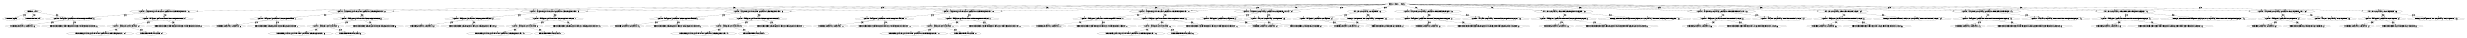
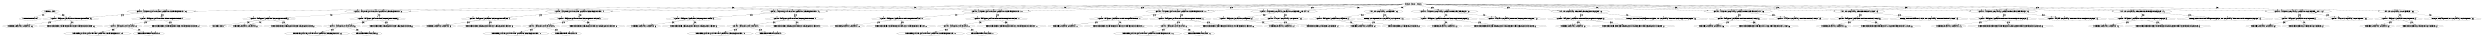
  digraph {
    n1 [label=<(METHOD,&lt;clinit&gt;)>]
    n2 [label=<(MODIFIER,STATIC)>]
    n3 [label=<(METHOD_RETURN,void)>]
    n4 [label=<(&lt;operator&gt;.fieldAccess,Specification.IMPLEMENTATION_TITLE)<SUB>403</SUB>>]
    n5 [label=<(BLOCK,&lt;empty&gt;,&lt;empty&gt;)>]
    n6 [label=<(&lt;operator&gt;.assignment,Attributes.Name Specification.SPECIFICATION_TIT...)<SUB>82</SUB>>]
    n7 [label=<(&lt;operator&gt;.assignment,Attributes.Name Specification.SPECIFICATION_VER...)<SUB>89</SUB>>]
    n8 [label=<(&lt;operator&gt;.assignment,Attributes.Name Specification.SPECIFICATION_VEN...)<SUB>96</SUB>>]
    n9 [label=<(&lt;operator&gt;.assignment,Attributes.Name Specification.IMPLEMENTATION_TI...)<SUB>103</SUB>>]
    n10 [label=<(&lt;operator&gt;.assignment,Attributes.Name Specification.IMPLEMENTATION_VE...)<SUB>110</SUB>>]
    n11 [label=<(&lt;operator&gt;.assignment,Attributes.Name Specification.IMPLEMENTATION_VE...)<SUB>117</SUB>>]
    n12 [label=<(&lt;operator&gt;.assignment,Compatibility Specification.COMPATIBLE = new Co...)<SUB>124</SUB>>]
    n13 [label=<(&lt;init&gt;,new Compatibility(&quot;COMPATIBLE&quot;))<SUB>125</SUB>>]
    n14 [label=<(&lt;operator&gt;.assignment,Compatibility Specification.REQUIRE_SPECIFICATI...)<SUB>131</SUB>>]
    n15 [label=<(&lt;init&gt;,new Compatibility(&quot;REQUIRE_SPECIFICATION_UPGRADE&quot;))<SUB>132</SUB>>]
    n16 [label=<(&lt;operator&gt;.assignment,Compatibility Specification.REQUIRE_VENDOR_SWIT...)<SUB>138</SUB>>]
    n17 [label=<(&lt;init&gt;,new Compatibility(&quot;REQUIRE_VENDOR_SWITCH&quot;))<SUB>139</SUB>>]
    n18 [label=<(&lt;operator&gt;.assignment,Compatibility Specification.REQUIRE_IMPLEMENTAT...)<SUB>145</SUB>>]
    n19 [label=<(&lt;init&gt;,new Compatibility(&quot;REQUIRE_IMPLEMENTATION_CHANGE&quot;))<SUB>146</SUB>>]
    n20 [label=<(&lt;operator&gt;.assignment,Compatibility Specification.INCOMPATIBLE = new ...)<SUB>154</SUB>>]
    n21 [label=<(&lt;init&gt;,new Compatibility(&quot;INCOMPATIBLE&quot;))<SUB>155</SUB>>]
    n22 [label=<(&lt;operator&gt;.fieldAccess,Specification.SPECIFICATION_TITLE)<SUB>82</SUB>>]
    n23 [label=<(&lt;operator&gt;.fieldAccess,Attributes.Name.SPECIFICATION_TITLE)<SUB>83</SUB>>]
    n24 [label=<(&lt;operator&gt;.fieldAccess,Specification.SPECIFICATION_VERSION)<SUB>89</SUB>>]
    n25 [label=<(&lt;operator&gt;.fieldAccess,Attributes.Name.SPECIFICATION_VERSION)<SUB>90</SUB>>]
    n26 [label=<(&lt;operator&gt;.fieldAccess,Specification.SPECIFICATION_VENDOR)<SUB>92</SUB>>]
    n27 [label=<(&lt;operator&gt;.fieldAccess,Attributes.Name.SPECIFICATION_VENDOR)<SUB>97</SUB>>]
    n28 [label=<(&lt;operator&gt;.fieldAccess,Attributes.Name.IMPLEMENTATION_TITLE)<SUB>104</SUB>>]
    n29 [label=<(&lt;operator&gt;.fieldAccess,Specification.IMPLEMENTATION_VERSION)<SUB>110</SUB>>]
    n30 [label=<(&lt;operator&gt;.fieldAccess,Attributes.Name.IMPLEMENTATION_VERSION)<SUB>111</SUB>>]
    n31 [label=<(&lt;operator&gt;.fieldAccess,Specification.IMPLEMENTATION_VENDOR)<SUB>117</SUB>>]
    n32 [label=<(&lt;operator&gt;.fieldAccess,Attributes.Name.IMPLEMENTATION_VENDOR)<SUB>118</SUB>>]
    n33 [label=<(&lt;operator&gt;.fieldAccess,Specification.COMPATIBLE)<SUB>124</SUB>>]
    n34 [label=<(&lt;operator&gt;.alloc,new Compatibility(&quot;COMPATIBLE&quot;))<SUB>125</SUB>>]
    n35 [label=<(&lt;operator&gt;.fieldAccess,Specification.COMPATIBLE)<SUB>124</SUB>>]
    n36 [label=<(LITERAL,&quot;COMPATIBLE&quot;,new Compatibility(&quot;COMPATIBLE&quot;))<SUB>125</SUB>>]
    n37 [label=<(&lt;operator&gt;.fieldAccess,Specification.REQUIRE_SPECIFICATION_UPGRADE)<SUB>131</SUB>>]
    n38 [label=<(&lt;operator&gt;.alloc,new Compatibility(&quot;REQUIRE_SPECIFICATION_UPGRADE&quot;))<SUB>132</SUB>>]
    n39 [label=<(&lt;operator&gt;.fieldAccess,Specification.REQUIRE_SPECIFICATION_UPGRADE)<SUB>131</SUB>>]
    n40 [label=<(LITERAL,&quot;REQUIRE_SPECIFICATION_UPGRADE&quot;,new Compatibility(&quot;REQUIRE_SPECIFICATION_UPGRADE&quot;))<SUB>132</SUB>>]
    n41 [label=<(&lt;operator&gt;.fieldAccess,Specification.REQUIRE_VENDOR_SWITCH)<SUB>138</SUB>>]
    n42 [label=<(&lt;operator&gt;.alloc,new Compatibility(&quot;REQUIRE_VENDOR_SWITCH&quot;))<SUB>139</SUB>>]
    n43 [label=<(&lt;operator&gt;.fieldAccess,Specification.REQUIRE_VENDOR_SWITCH)<SUB>138</SUB>>]
    n44 [label=<(LITERAL,&quot;REQUIRE_VENDOR_SWITCH&quot;,new Compatibility(&quot;REQUIRE_VENDOR_SWITCH&quot;))<SUB>139</SUB>>]
    n45 [label=<(&lt;operator&gt;.fieldAccess,Specification.REQUIRE_IMPLEMENTATION_CHANGE)<SUB>145</SUB>>]
    n46 [label=<(&lt;operator&gt;.alloc,new Compatibility(&quot;REQUIRE_IMPLEMENTATION_CHANGE&quot;))<SUB>146</SUB>>]
    n47 [label=<(&lt;operator&gt;.fieldAccess,Specification.REQUIRE_IMPLEMENTATION_CHANGE)<SUB>145</SUB>>]
    n48 [label=<(LITERAL,&quot;REQUIRE_IMPLEMENTATION_CHANGE&quot;,new Compatibility(&quot;REQUIRE_IMPLEMENTATION_CHANGE&quot;))<SUB>146</SUB>>]
    n49 [label=<(&lt;operator&gt;.fieldAccess,Specification.INCOMPATIBLE)<SUB>154</SUB>>]
    n50 [label=<(&lt;operator&gt;.alloc,new Compatibility(&quot;INCOMPATIBLE&quot;))<SUB>155</SUB>>]
    n51 [label=<(&lt;operator&gt;.fieldAccess,Specification.INCOMPATIBLE)<SUB>154</SUB>>]
    n52 [label=<(LITERAL,&quot;INCOMPATIBLE&quot;,new Compatibility(&quot;INCOMPATIBLE&quot;))<SUB>155</SUB>>]
    n53 [label=<(TYPE_REF,Specification,Specification)<SUB>82</SUB>>]
    n54 [label=<(FIELD_IDENTIFIER,SPECIFICATION_TITLE,SPECIFICATION_TITLE)<SUB>82</SUB>>]
    n55 [label=<(&lt;operator&gt;.fieldAccess,Attributes.Name)<SUB>83</SUB>>]
    n56 [label=<(FIELD_IDENTIFIER,SPECIFICATION_TITLE,SPECIFICATION_TITLE)<SUB>83</SUB>>]
    n57 [label=<(IDENTIFIER,Attributes,Attributes.Name Specification.SPECIFICATION_TIT...)<SUB>83</SUB>>]
    n58 [label=<(FIELD_IDENTIFIER,Name,Name)<SUB>83</SUB>>]
    n59 [label=<(TYPE_REF,Specification,Specification)<SUB>89</SUB>>]
    n60 [label=<(FIELD_IDENTIFIER,SPECIFICATION_VERSION,SPECIFICATION_VERSION)<SUB>89</SUB>>]
    n61 [label=<(&lt;operator&gt;.fieldAccess,Attributes.Name)<SUB>90</SUB>>]
    n62 [label=<(FIELD_IDENTIFIER,SPECIFICATION_VERSION,SPECIFICATION_VERSION)<SUB>90</SUB>>]
    n63 [label=<(IDENTIFIER,Attributes,Attributes.Name Specification.SPECIFICATION_VER...)<SUB>90</SUB>>]
    n64 [label=<(FIELD_IDENTIFIER,Name,Name)<SUB>90</SUB>>]
    n65 [label=<(TYPE_REF,Specification,Specification)<SUB>96</SUB>>]
    n66 [label=<(FIELD_IDENTIFIER,SPECIFICATION_VENDOR,SPECIFICATION_VENDOR)<SUB>96</SUB>>]
    n67 [label=<(&lt;operator&gt;.fieldAccess,Attributes.Name)<SUB>97</SUB>>]
    n68 [label=<(FIELD_IDENTIFIER,SPECIFICATION_VENDOR,SPECIFICATION_VENDOR)<SUB>97</SUB>>]
    n69 [label=<(IDENTIFIER,Attributes,Attributes.Name Specification.SPECIFICATION_VEN...)<SUB>97</SUB>>]
    n70 [label=<(FIELD_IDENTIFIER,Name,Name)<SUB>97</SUB>>]
    n71 [label=<(TYPE_REF,Specification,Specification)<SUB>103</SUB>>]
    n72 [label=<(FIELD_IDENTIFIER,IMPLEMENTATION_TITLE,IMPLEMENTATION_TITLE)<SUB>103</SUB>>]
    n73 [label=<(&lt;operator&gt;.fieldAccess,Attributes.Name)<SUB>104</SUB>>]
    n74 [label=<(FIELD_IDENTIFIER,IMPLEMENTATION_TITLE,IMPLEMENTATION_TITLE)<SUB>104</SUB>>]
    n75 [label=<(IDENTIFIER,Attributes,Attributes.Name Specification.IMPLEMENTATION_TI...)<SUB>104</SUB>>]
    n76 [label=<(FIELD_IDENTIFIER,Name,Name)<SUB>104</SUB>>]
    n77 [label=<(TYPE_REF,Specification,Specification)<SUB>110</SUB>>]
    n78 [label=<(FIELD_IDENTIFIER,IMPLEMENTATION_VERSION,IMPLEMENTATION_VERSION)<SUB>110</SUB>>]
    n79 [label=<(&lt;operator&gt;.fieldAccess,Attributes.Name)<SUB>111</SUB>>]
    n80 [label=<(FIELD_IDENTIFIER,IMPLEMENTATION_VERSION,IMPLEMENTATION_VERSION)<SUB>111</SUB>>]
    n81 [label=<(IDENTIFIER,Attributes,Attributes.Name Specification.IMPLEMENTATION_VE...)<SUB>111</SUB>>]
    n82 [label=<(FIELD_IDENTIFIER,Name,Name)<SUB>111</SUB>>]
    n83 [label=<(TYPE_REF,Specification,Specification)<SUB>117</SUB>>]
    n84 [label=<(FIELD_IDENTIFIER,IMPLEMENTATION_VENDOR,IMPLEMENTATION_VENDOR)<SUB>117</SUB>>]
    n85 [label=<(&lt;operator&gt;.fieldAccess,Attributes.Name)<SUB>118</SUB>>]
    n86 [label=<(FIELD_IDENTIFIER,IMPLEMENTATION_VENDOR,IMPLEMENTATION_VENDOR)<SUB>118</SUB>>]
    n87 [label=<(IDENTIFIER,Attributes,Attributes.Name Specification.IMPLEMENTATION_VE...)<SUB>118</SUB>>]
    n88 [label=<(FIELD_IDENTIFIER,Name,Name)<SUB>118</SUB>>]
    n89 [label=<(TYPE_REF,Specification,Specification)<SUB>124</SUB>>]
    n90 [label=<(FIELD_IDENTIFIER,COMPATIBLE,COMPATIBLE)<SUB>124</SUB>>]
    n91 [label=<(TYPE_REF,Specification,Specification)<SUB>124</SUB>>]
    n92 [label=<(FIELD_IDENTIFIER,COMPATIBLE,COMPATIBLE)<SUB>124</SUB>>]
    n93 [label=<(TYPE_REF,Specification,Specification)<SUB>131</SUB>>]
    n94 [label=<(FIELD_IDENTIFIER,REQUIRE_SPECIFICATION_UPGRADE,REQUIRE_SPECIFICATION_UPGRADE)<SUB>131</SUB>>]
    n95 [label=<(TYPE_REF,Specification,Specification)<SUB>131</SUB>>]
    n96 [label=<(FIELD_IDENTIFIER,REQUIRE_SPECIFICATION_UPGRADE,REQUIRE_SPECIFICATION_UPGRADE)<SUB>131</SUB>>]
    n97 [label=<(TYPE_REF,Specification,Specification)<SUB>138</SUB>>]
    n98 [label=<(FIELD_IDENTIFIER,REQUIRE_VENDOR_SWITCH,REQUIRE_VENDOR_SWITCH)<SUB>138</SUB>>]
    n99 [label=<(TYPE_REF,Specification,Specification)<SUB>138</SUB>>]
    n100 [label=<(FIELD_IDENTIFIER,REQUIRE_VENDOR_SWITCH,REQUIRE_VENDOR_SWITCH)<SUB>138</SUB>>]
    n101 [label=<(TYPE_REF,Specification,Specification)<SUB>145</SUB>>]
    n102 [label=<(FIELD_IDENTIFIER,REQUIRE_IMPLEMENTATION_CHANGE,REQUIRE_IMPLEMENTATION_CHANGE)<SUB>145</SUB>>]
    n103 [label=<(TYPE_REF,Specification,Specification)<SUB>145</SUB>>]
    n104 [label=<(FIELD_IDENTIFIER,REQUIRE_IMPLEMENTATION_CHANGE,REQUIRE_IMPLEMENTATION_CHANGE)<SUB>145</SUB>>]
    n105 [label=<(TYPE_REF,Specification,Specification)<SUB>154</SUB>>]
    n106 [label=<(FIELD_IDENTIFIER,INCOMPATIBLE,INCOMPATIBLE)<SUB>154</SUB>>]
    n107 [label=<(TYPE_REF,Specification,Specification)<SUB>154</SUB>>]
    n108 [label=<(FIELD_IDENTIFIER,INCOMPATIBLE,INCOMPATIBLE)<SUB>154</SUB>>]
-   n1 -> n2 [label="AST: "]
+   n22 -> n2 [label="AST: "]
    n1 -> n3 [label="AST: "]
    n1 -> n4 [label="AST: "]
    n4 -> n71 [label="AST: "]
    n4 -> n72 [label="AST: "]
    n5 -> n6 [label="AST: "]
    n5 -> n7 [label="AST: "]
    n5 -> n8 [label="AST: "]
    n5 -> n9 [label="AST: "]
    n5 -> n10 [label="AST: "]
    n5 -> n11 [label="AST: "]
    n5 -> n12 [label="AST: "]
    n5 -> n13 [label="AST: "]
    n5 -> n14 [label="AST: "]
    n5 -> n15 [label="AST: "]
    n5 -> n16 [label="AST: "]
    n5 -> n17 [label="AST: "]
    n5 -> n18 [label="AST: "]
    n5 -> n19 [label="AST: "]
    n5 -> n20 [label="AST: "]
    n5 -> n21 [label="AST: "]
    n6 -> n22 [label="AST: "]
    n6 -> n23 [label="AST: "]
    n7 -> n24 [label="AST: "]
    n7 -> n25 [label="AST: "]
    n8 -> n26 [label="AST: "]
    n8 -> n27 [label="AST: "]
    n9 -> n4 [label="AST: "]
    n9 -> n28 [label="AST: "]
    n10 -> n29 [label="AST: "]
    n10 -> n30 [label="AST: "]
    n11 -> n31 [label="AST: "]
    n11 -> n32 [label="AST: "]
    n12 -> n33 [label="AST: "]
    n12 -> n34 [label="AST: "]
    n13 -> n35 [label="AST: "]
    n13 -> n36 [label="AST: "]
    n14 -> n37 [label="AST: "]
    n14 -> n38 [label="AST: "]
    n15 -> n39 [label="AST: "]
    n15 -> n40 [label="AST: "]
    n16 -> n41 [label="AST: "]
    n16 -> n42 [label="AST: "]
    n17 -> n43 [label="AST: "]
    n17 -> n44 [label="AST: "]
    n18 -> n45 [label="AST: "]
    n18 -> n46 [label="AST: "]
    n19 -> n47 [label="AST: "]
    n19 -> n48 [label="AST: "]
    n20 -> n49 [label="AST: "]
    n20 -> n50 [label="AST: "]
    n21 -> n51 [label="AST: "]
    n21 -> n52 [label="AST: "]
    n22 -> n53 [label="AST: "]
    n22 -> n54 [label="AST: "]
    n23 -> n55 [label="AST: "]
    n23 -> n56 [label="AST: "]
    n24 -> n59 [label="AST: "]
    n24 -> n60 [label="AST: "]
    n25 -> n61 [label="AST: "]
    n25 -> n62 [label="AST: "]
    n26 -> n65 [label="AST: "]
    n26 -> n66 [label="AST: "]
    n27 -> n67 [label="AST: "]
    n27 -> n68 [label="AST: "]
    n28 -> n73 [label="AST: "]
    n28 -> n74 [label="AST: "]
    n29 -> n77 [label="AST: "]
    n29 -> n78 [label="AST: "]
    n30 -> n79 [label="AST: "]
    n30 -> n80 [label="AST: "]
    n31 -> n83 [label="AST: "]
    n31 -> n84 [label="AST: "]
    n32 -> n85 [label="AST: "]
    n32 -> n86 [label="AST: "]
    n33 -> n89 [label="AST: "]
    n33 -> n90 [label="AST: "]
    n35 -> n91 [label="AST: "]
    n35 -> n92 [label="AST: "]
    n37 -> n93 [label="AST: "]
    n37 -> n94 [label="AST: "]
    n39 -> n95 [label="AST: "]
    n39 -> n96 [label="AST: "]
    n41 -> n97 [label="AST: "]
    n41 -> n98 [label="AST: "]
    n43 -> n99 [label="AST: "]
    n43 -> n100 [label="AST: "]
    n45 -> n101 [label="AST: "]
    n45 -> n102 [label="AST: "]
    n47 -> n103 [label="AST: "]
    n47 -> n104 [label="AST: "]
    n49 -> n105 [label="AST: "]
    n49 -> n106 [label="AST: "]
    n51 -> n107 [label="AST: "]
    n51 -> n108 [label="AST: "]
    n55 -> n57 [label="AST: "]
    n55 -> n58 [label="AST: "]
    n61 -> n63 [label="AST: "]
    n61 -> n64 [label="AST: "]
    n67 -> n69 [label="AST: "]
    n67 -> n70 [label="AST: "]
    n73 -> n75 [label="AST: "]
    n73 -> n76 [label="AST: "]
    n79 -> n81 [label="AST: "]
    n79 -> n82 [label="AST: "]
    n85 -> n87 [label="AST: "]
    n85 -> n88 [label="AST: "]
  }
